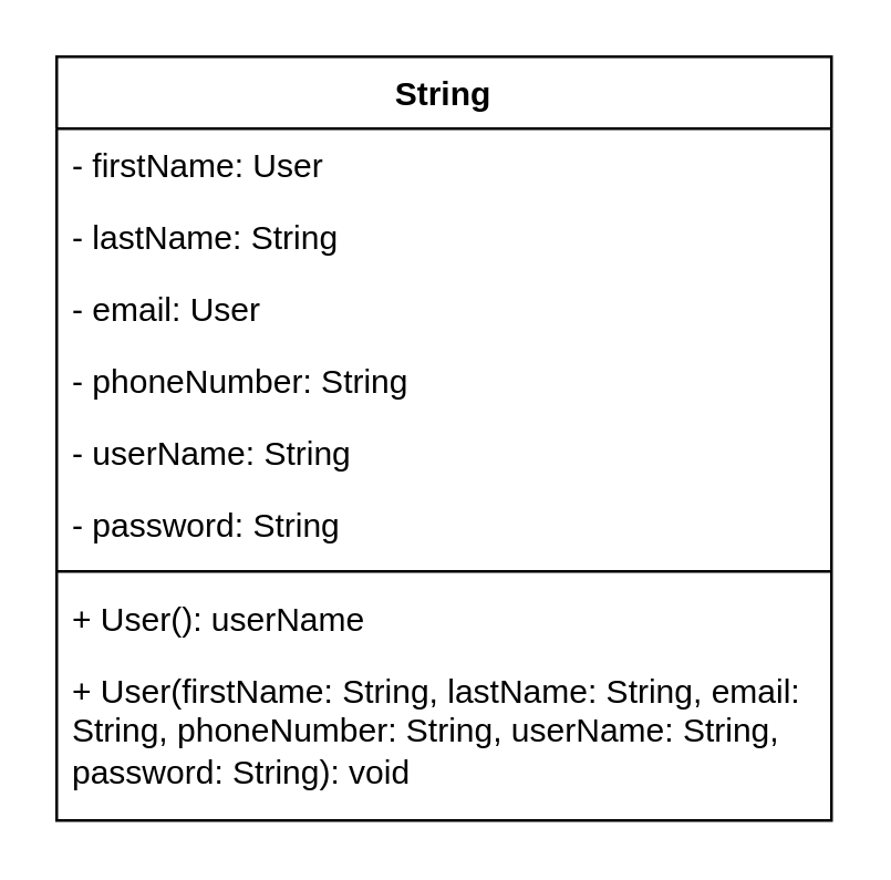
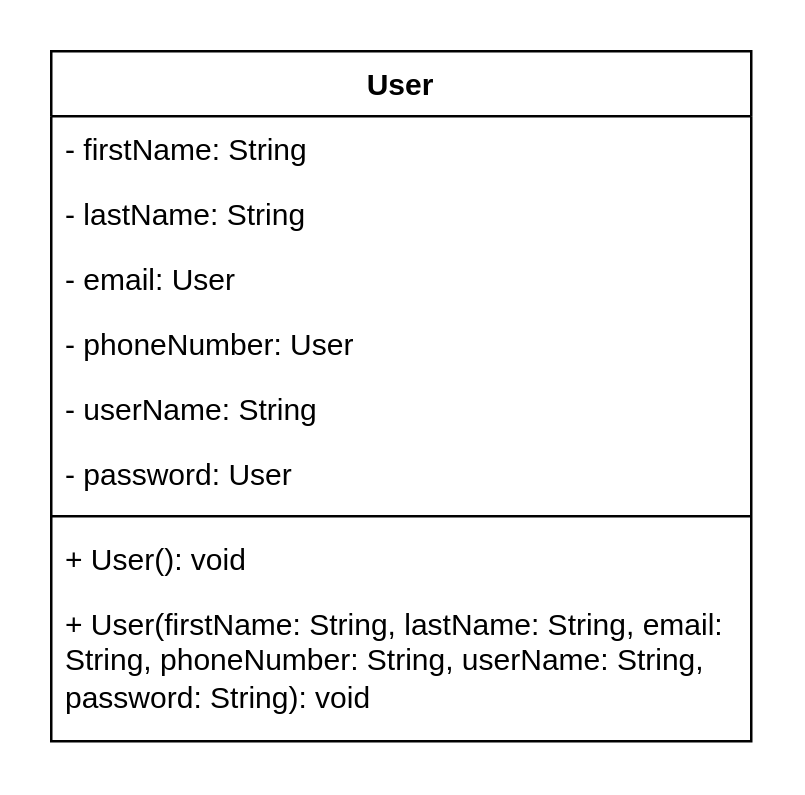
  <mxCell id="0" />
  <mxCell id="1" parent="0" />
- <mxCell id="2" value="String" style="swimlane;fontStyle=1;align=center;verticalAlign=top;childLayout=stackLayout;horizontal=1;startSize=26;horizontalStack=0;resizeParent=1;resizeParentMax=0;resizeLast=0;collapsible=1;marginBottom=0;" vertex="1" parent="1"><mxGeometry x="20" y="20" width="280" height="276" as="geometry" /></mxCell>
- <mxCell id="3" value="- firstName: User" style="text;strokeColor=none;fillColor=none;align=left;verticalAlign=top;spacingLeft=4;spacingRight=4;overflow=hidden;rotatable=0;points=[[0,0.5],[1,0.5]];portConstraint=eastwest;" vertex="1" parent="2"><mxGeometry y="26" width="280" height="26" as="geometry" /></mxCell>
+ <mxCell id="2" value="User" style="swimlane;fontStyle=1;align=center;verticalAlign=top;childLayout=stackLayout;horizontal=1;startSize=26;horizontalStack=0;resizeParent=1;resizeParentMax=0;resizeLast=0;collapsible=1;marginBottom=0;" vertex="1" parent="1"><mxGeometry x="20" y="20" width="280" height="276" as="geometry" /></mxCell>
+ <mxCell id="3" value="- firstName: String" style="text;strokeColor=none;fillColor=none;align=left;verticalAlign=top;spacingLeft=4;spacingRight=4;overflow=hidden;rotatable=0;points=[[0,0.5],[1,0.5]];portConstraint=eastwest;" vertex="1" parent="2"><mxGeometry y="26" width="280" height="26" as="geometry" /></mxCell>
  <mxCell id="4" value="- lastName: String" style="text;strokeColor=none;fillColor=none;align=left;verticalAlign=top;spacingLeft=4;spacingRight=4;overflow=hidden;rotatable=0;points=[[0,0.5],[1,0.5]];portConstraint=eastwest;" vertex="1" parent="2"><mxGeometry y="52" width="280" height="26" as="geometry" /></mxCell>
  <mxCell id="5" value="- email: User" style="text;strokeColor=none;fillColor=none;align=left;verticalAlign=top;spacingLeft=4;spacingRight=4;overflow=hidden;rotatable=0;points=[[0,0.5],[1,0.5]];portConstraint=eastwest;" vertex="1" parent="2"><mxGeometry y="78" width="280" height="26" as="geometry" /></mxCell>
- <mxCell id="6" value="- phoneNumber: String" style="text;strokeColor=none;fillColor=none;align=left;verticalAlign=top;spacingLeft=4;spacingRight=4;overflow=hidden;rotatable=0;points=[[0,0.5],[1,0.5]];portConstraint=eastwest;" vertex="1" parent="2"><mxGeometry y="104" width="280" height="26" as="geometry" /></mxCell>
+ <mxCell id="6" value="- phoneNumber: User" style="text;strokeColor=none;fillColor=none;align=left;verticalAlign=top;spacingLeft=4;spacingRight=4;overflow=hidden;rotatable=0;points=[[0,0.5],[1,0.5]];portConstraint=eastwest;" vertex="1" parent="2"><mxGeometry y="104" width="280" height="26" as="geometry" /></mxCell>
  <mxCell id="7" value="- userName: String" style="text;strokeColor=none;fillColor=none;align=left;verticalAlign=top;spacingLeft=4;spacingRight=4;overflow=hidden;rotatable=0;points=[[0,0.5],[1,0.5]];portConstraint=eastwest;" vertex="1" parent="2"><mxGeometry y="130" width="280" height="26" as="geometry" /></mxCell>
- <mxCell id="8" value="- password: String" style="text;strokeColor=none;fillColor=none;align=left;verticalAlign=top;spacingLeft=4;spacingRight=4;overflow=hidden;rotatable=0;points=[[0,0.5],[1,0.5]];portConstraint=eastwest;" vertex="1" parent="2"><mxGeometry y="156" width="280" height="26" as="geometry" /></mxCell>
+ <mxCell id="8" value="- password: User" style="text;strokeColor=none;fillColor=none;align=left;verticalAlign=top;spacingLeft=4;spacingRight=4;overflow=hidden;rotatable=0;points=[[0,0.5],[1,0.5]];portConstraint=eastwest;" vertex="1" parent="2"><mxGeometry y="156" width="280" height="26" as="geometry" /></mxCell>
  <mxCell id="9" value="" style="line;strokeWidth=1;fillColor=none;align=left;verticalAlign=middle;spacingTop=-1;spacingLeft=3;spacingRight=3;rotatable=0;labelPosition=right;points=[];portConstraint=eastwest;" vertex="1" parent="2"><mxGeometry y="182" width="280" height="8" as="geometry" /></mxCell>
- <mxCell id="10" value="+ User(): userName" style="text;strokeColor=none;fillColor=none;align=left;verticalAlign=top;spacingLeft=4;spacingRight=4;overflow=hidden;rotatable=0;points=[[0,0.5],[1,0.5]];portConstraint=eastwest;" vertex="1" parent="2"><mxGeometry y="190" width="280" height="26" as="geometry" /></mxCell>
+ <mxCell id="10" value="+ User(): void" style="text;strokeColor=none;fillColor=none;align=left;verticalAlign=top;spacingLeft=4;spacingRight=4;overflow=hidden;rotatable=0;points=[[0,0.5],[1,0.5]];portConstraint=eastwest;" vertex="1" parent="2"><mxGeometry y="190" width="280" height="26" as="geometry" /></mxCell>
  <mxCell id="11" value="+ User(firstName: String, lastName: String, email: String, phoneNumber: String, userName: String, password: String): void" style="text;strokeColor=none;fillColor=none;align=left;verticalAlign=top;spacingLeft=4;spacingRight=4;overflow=hidden;rotatable=0;points=[[0,0.5],[1,0.5]];portConstraint=eastwest;whiteSpace=wrap;" vertex="1" parent="2"><mxGeometry y="216" width="280" height="60" as="geometry" /></mxCell>
